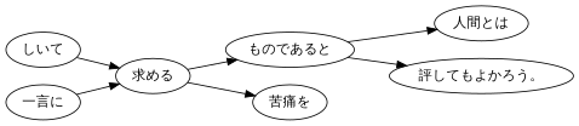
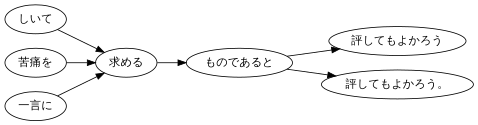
  digraph {
    rankdir=LR
-   n1 [label="人間とは"]
+   n1 [label="評してもよかろう"]
    n2 [label="ものであると"]
    n3 [label="評してもよかろう。"]
    n4 [label="しいて"]
    n5 [label="求める"]
    n6 [label="苦痛を"]
    n7 [label="一言に"]
    n2 -> n1
    n2 -> n3
    n4 -> n5
    n5 -> n2
-   n5 -> n6
+   n6 -> n5
    n7 -> n5
  }
